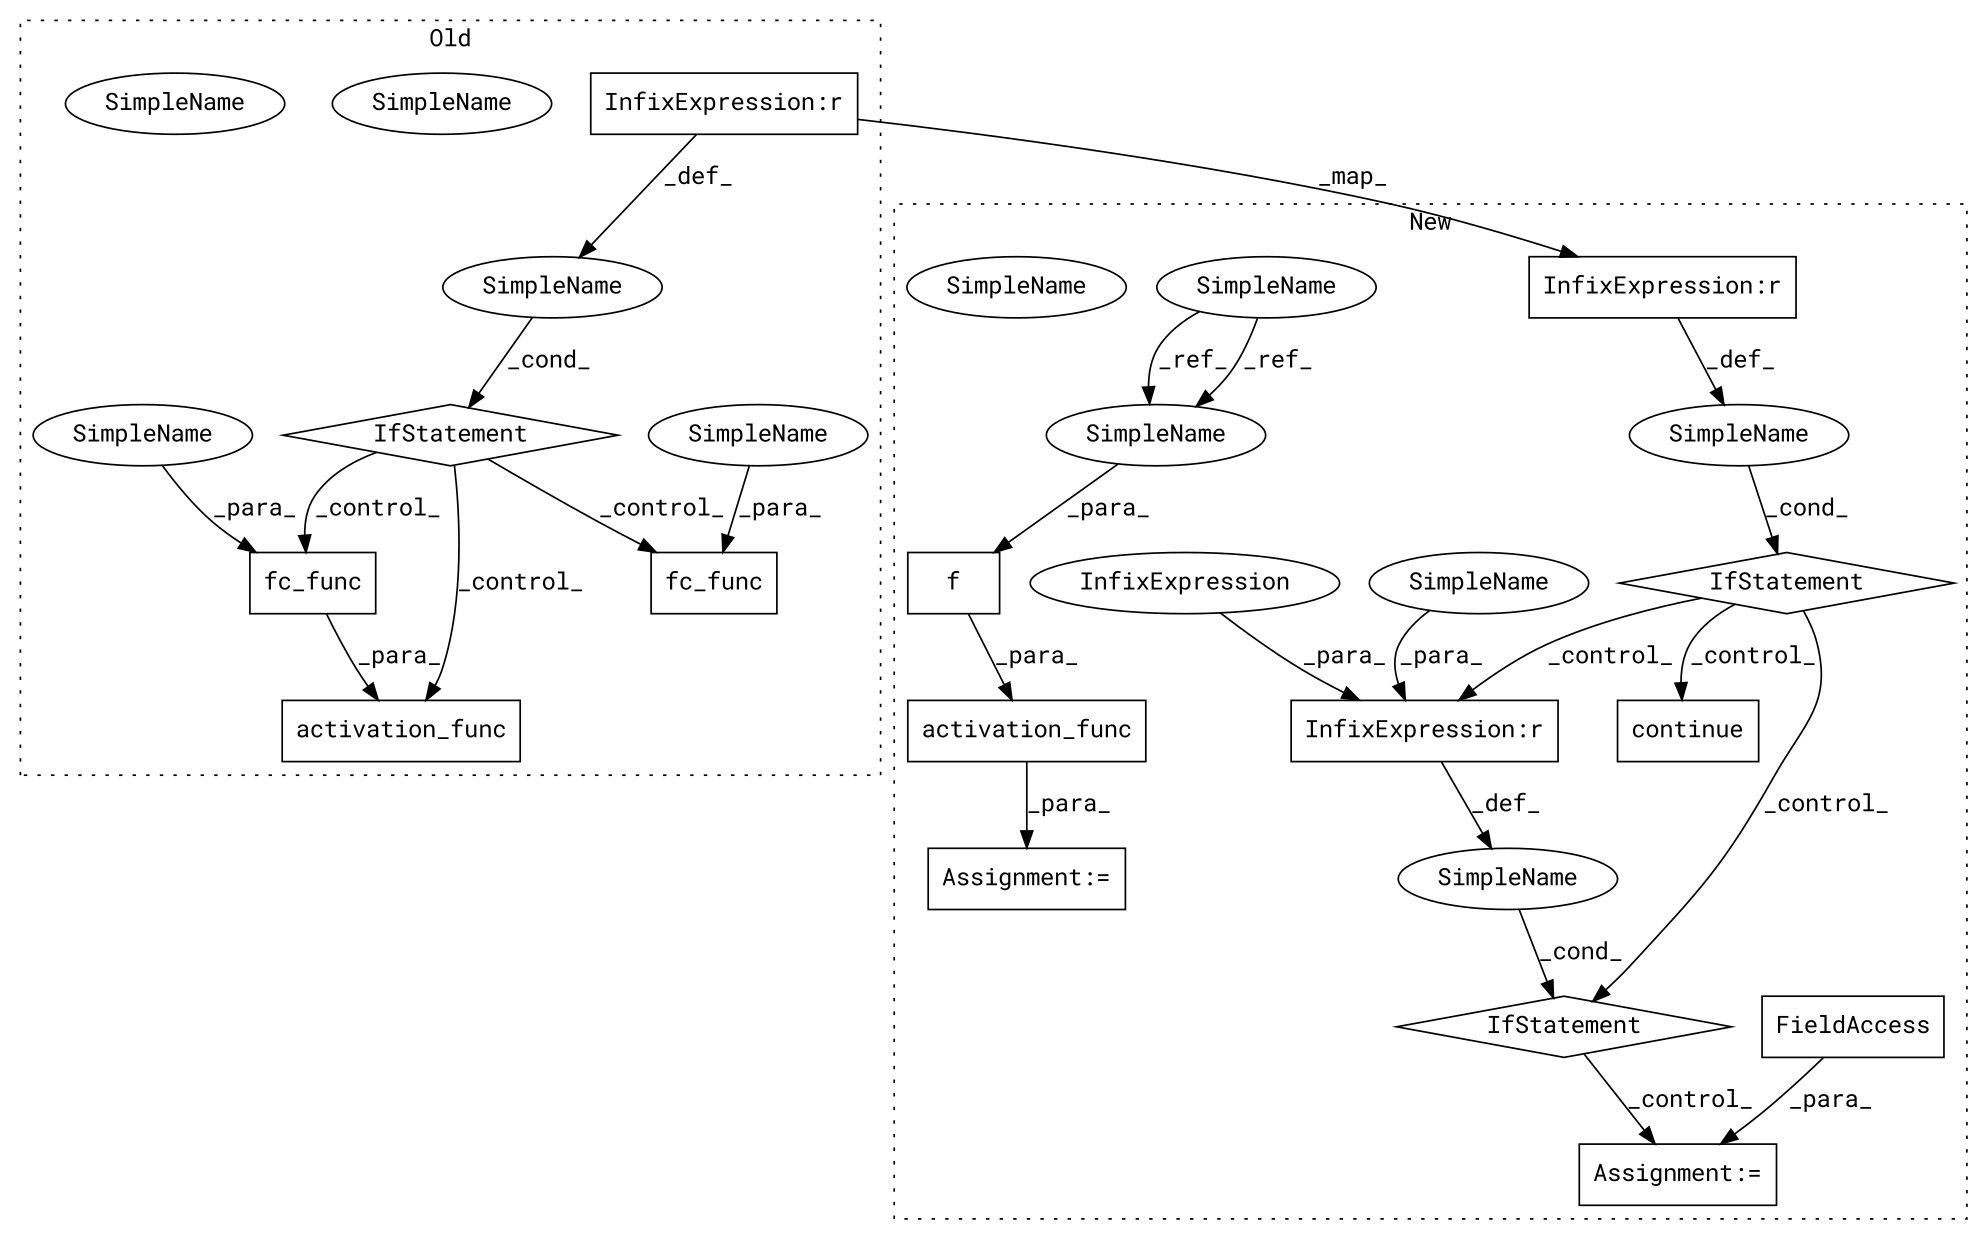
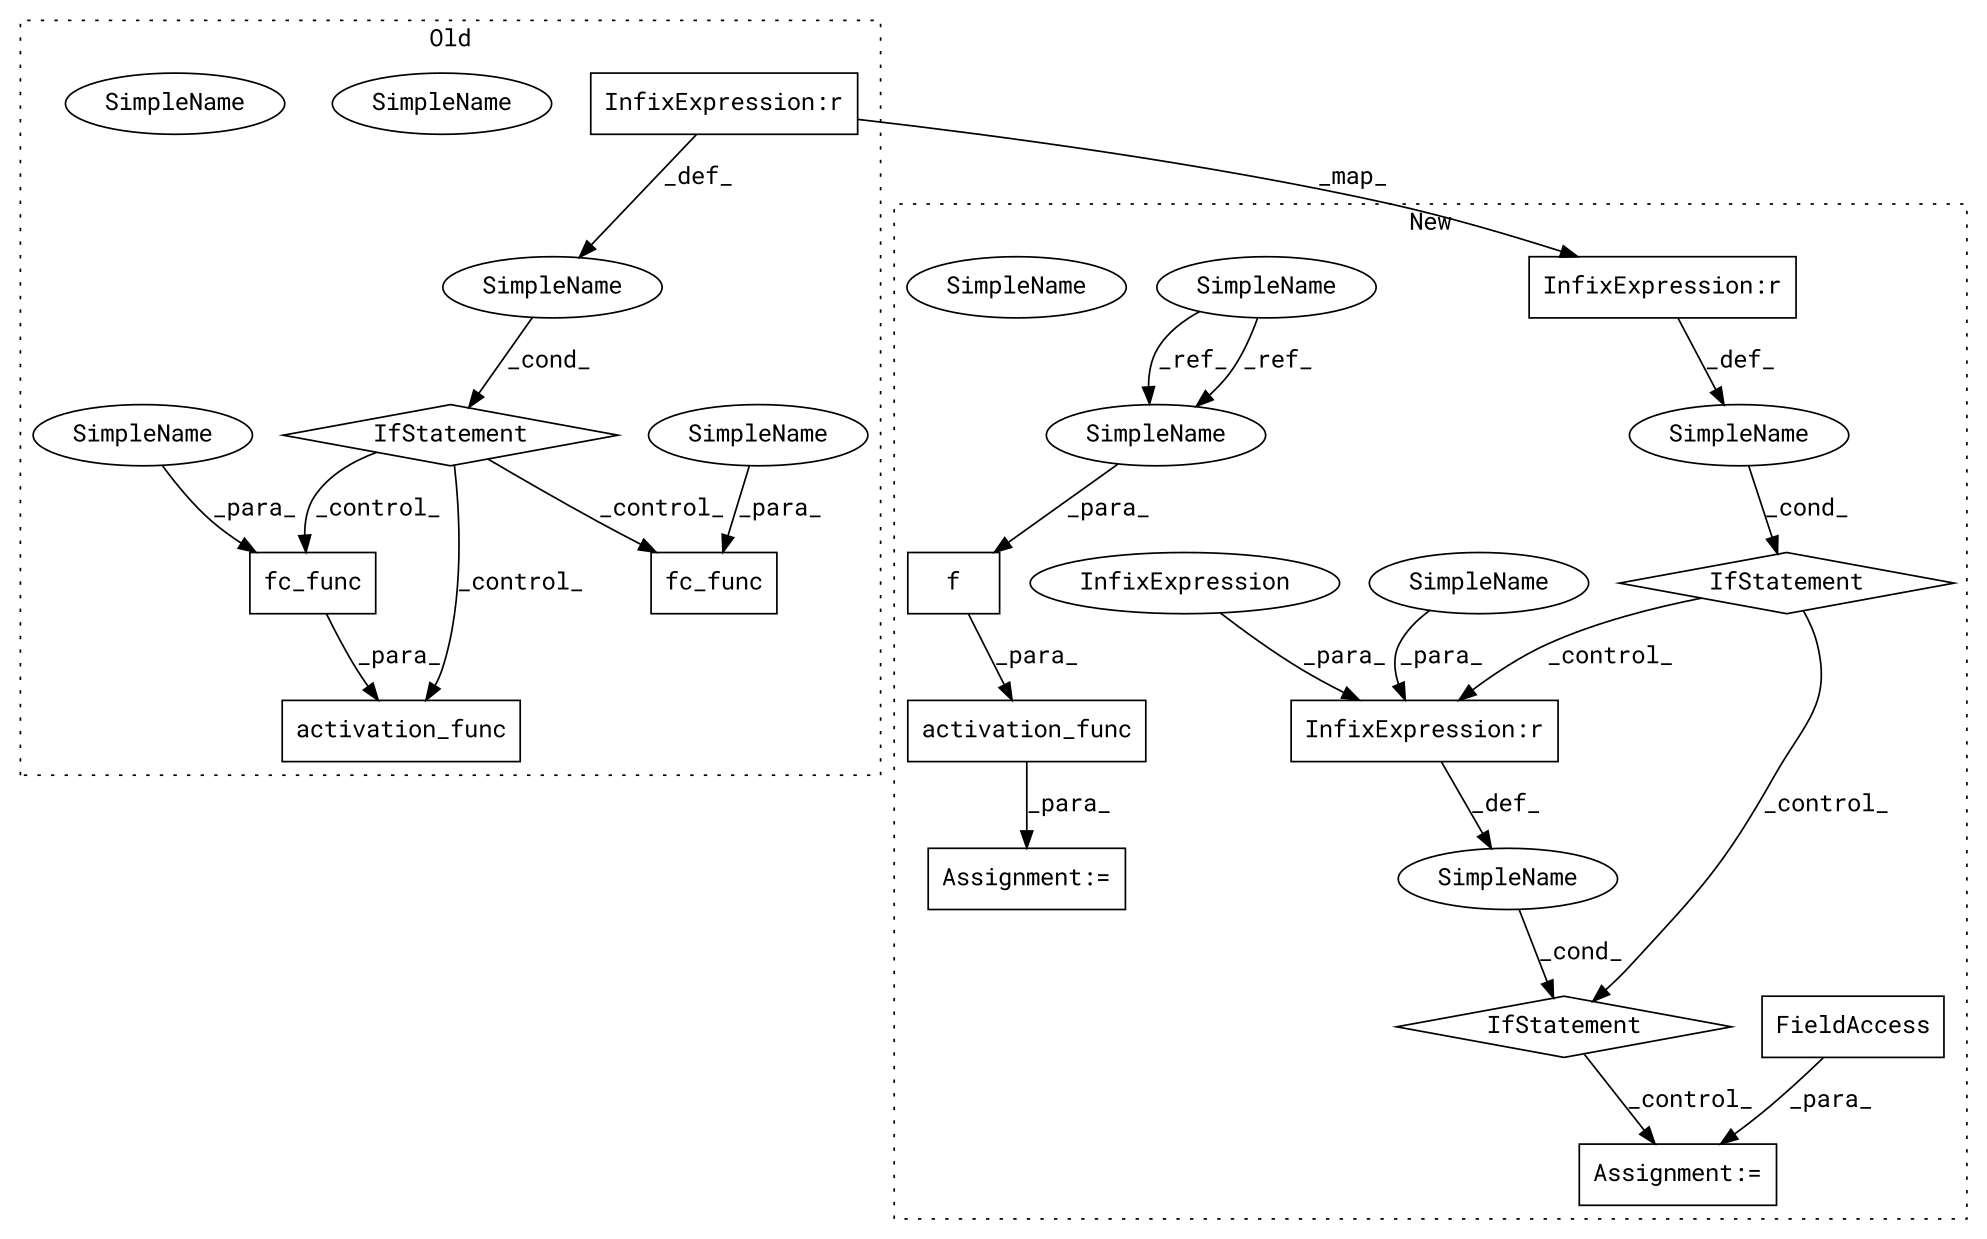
  digraph {
    fontname="Roboto Mono"
    node [a=42 fontname="Roboto Mono" l=1 shape=box]
    edge [fontname="Roboto Mono"]
    n1 [a=25 l=3 label=IfStatement s=13136 shape=diamond]
    n2 [a=32 l="8,1" label=fc_func s="13168,13177"]
    n3 [label=SimpleName shape=ellipse l=""]
    n4 [a=32 l="8,1" label=fc_func s="13139,13148"]
    n5 [a=27 l=4 label="InfixExpression:r" s=13123]
    n6 [a=32 l="16,1" label=activation_func s="13152,13178"]
    n7 [label=SimpleName s=13147 shape=ellipse]
    n8 [label=SimpleName s=13176 shape=ellipse]
    n9 [label=SimpleName s=13147 shape=ellipse]
    n10 [label=SimpleName s=13176 shape=ellipse]
    n11 [a=32 l="16,1" label=activation_func s="13367,13384"]
    n12 [a=32 l="2,1" label=f s="13144,13147"]
    n13 [a=27 l=4 label="InfixExpression:r" s=13238]
    n14 [a=45 l=6 label=InfixExpression s=13242 shape=ellipse]
    n15 [label=SimpleName shape=ellipse l=""]
-   n16 [a=18 l=9 label=continue s=13194]
    n17 [a=27 l=4 label="InfixExpression:r" s=13170]
    n18 [label=SimpleName s=13066 shape=ellipse]
    n19 [a=25 l="4,2" label=IfStatement s="13156,13182" shape=diamond]
    n20 [a=7 label="Assignment:=" s=13275]
    n21 [a=22 l=10 label=FieldAccess s=13276]
    n22 [label=SimpleName shape=ellipse l=""]
    n23 [a=25 l="4,2" label=IfStatement s="13224,13248" shape=diamond]
    n24 [a=7 label="Assignment:=" s=13366]
    n25 [label=SimpleName s=13146 shape=ellipse]
    n26 [l=10 label=SimpleName s=13228 shape=ellipse]
    n27 [label=SimpleName s=13146 shape=ellipse]
    subgraph cluster_1 {
      label=Old
      style=dotted
      n1
      n2
      n3
      n4
      n5
      n6
      n7
      n8
      n9
      n10
    }
    subgraph cluster_2 {
      label=New
      style=dotted
      n11
      n12
      n13
      n14
      n15
-     n16
      n17
      n18
      n19
      n20
      n21
      n22
      n23
      n24
      n25
      n26
      n27
    }
    n1 -> n2 [label=_control_]
    n1 -> n4 [label=_control_]
    n1 -> n6 [label=_control_]
    n2 -> n6 [label=_para_]
    n3 -> n1 [label=_cond_]
    n5 -> n3 [label=_def_]
    n5 -> n17 [label=_map_]
    n9 -> n4 [label=_para_]
    n10 -> n2 [label=_para_]
    n11 -> n24 [label=_para_]
    n12 -> n11 [label=_para_]
    n13 -> n22 [label=_def_]
    n14 -> n13 [label=_para_]
    n15 -> n19 [label=_cond_]
    n17 -> n15 [label=_def_]
    n18 -> n27 [label=_ref_]
    n18 -> n27 [label=_ref_]
    n19 -> n13 [label=_control_]
-   n19 -> n16 [label=_control_]
    n19 -> n23 [label=_control_]
    n21 -> n20 [label=_para_]
    n22 -> n23 [label=_cond_]
    n23 -> n20 [label=_control_]
    n26 -> n13 [label=_para_]
    n27 -> n12 [label=_para_]
  }
